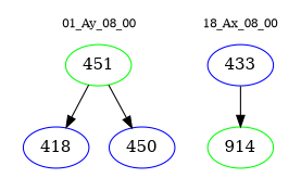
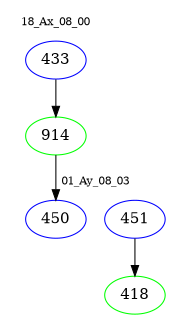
  digraph {
    node [color=blue]
    edge [color=black]
-   n1 [color=green label=451]
-   n2 [label=418]
+   n1 [label=451]
+   n2 [color=green label=418]
    n3 [label=450]
    n4 [label=433]
    n5 [color=green label=914]
    subgraph cluster_1 {
      color=white
      fontsize=10
-     label="01_Ay_08_00"
+     label="01_Ay_08_03"
      n1
      n2
      n3
    }
    subgraph cluster_2 {
      color=white
      fontsize=10
      label="18_Ax_08_00"
      n4
      n5
    }
    n1 -> n2
-   n1 -> n3
+   n5 -> n3
    n4 -> n5
  }
